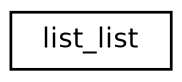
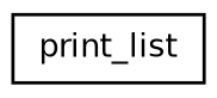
  digraph {
    rankdir=LR
-   n1 [color=black fillcolor=white fontname=Helvetica fontsize=10 height=0.2 label=list_list shape=record style=filled width=0.4]
+   n1 [color=black fillcolor=white fontname=Helvetica fontsize=10 height=0.2 label=print_list shape=record style=filled width=0.4]
  }
